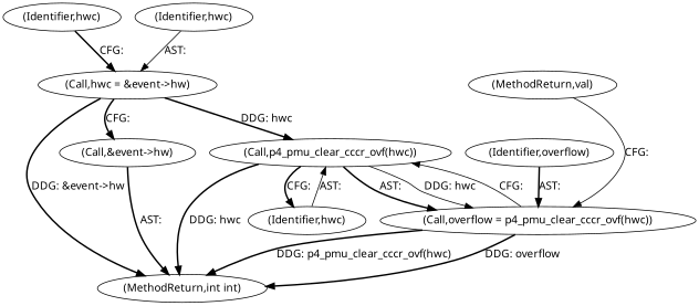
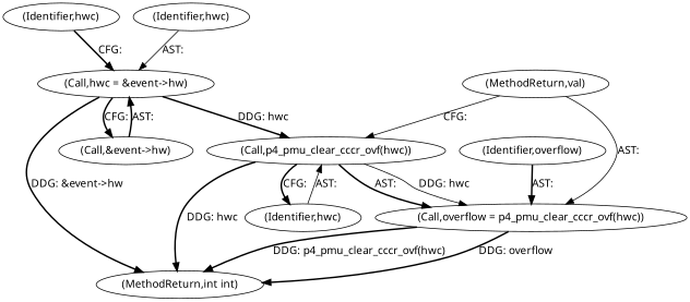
  digraph {
    fontname="Noto Sans"
    node [fontname="Noto Sans"]
    edge [fontname="Noto Sans" style=bold]
    n1 [label="(Call,hwc = &event->hw)"]
    n2 [label="(Call,p4_pmu_clear_cccr_ovf(hwc))"]
    n3 [label="(Call,&event->hw)"]
    n4 [label="(MethodReturn,int int)"]
    n5 [label="(Call,overflow = p4_pmu_clear_cccr_ovf(hwc))"]
    n6 [label="(Identifier,hwc)"]
    n7 [label="(Identifier,hwc)"]
    n8 [label="(Identifier,hwc)"]
    n9 [label="(Identifier,overflow)"]
    n10 [label="(MethodReturn,val)"]
    n1 -> n2 [label="DDG: hwc"]
    n1 -> n3 [label="CFG: "]
    n1 -> n4 [label="DDG: &event->hw"]
    n2 -> n4 [label="DDG: hwc"]
    n2 -> n5 [label="AST: "]
    n2 -> n5 [label="DDG: hwc" style=solid]
    n2 -> n6 [label="CFG: "]
-   n3 -> n4 [label="AST: "]
-   n5 -> n2 [label="CFG: " style=solid]
+   n3 -> n1 [label="AST: "]
+   n10 -> n2 [label="CFG: " style=solid]
    n5 -> n4 [label="DDG: overflow"]
    n5 -> n4 [label="DDG: p4_pmu_clear_cccr_ovf(hwc)"]
    n6 -> n2 [label="AST: " style=solid]
    n7 -> n1 [label="CFG: "]
    n8 -> n1 [label="AST: " style=solid]
    n9 -> n5 [label="AST: "]
-   n10 -> n5 [label="CFG: " style=solid]
+   n10 -> n5 [label="AST: " style=solid]
  }
